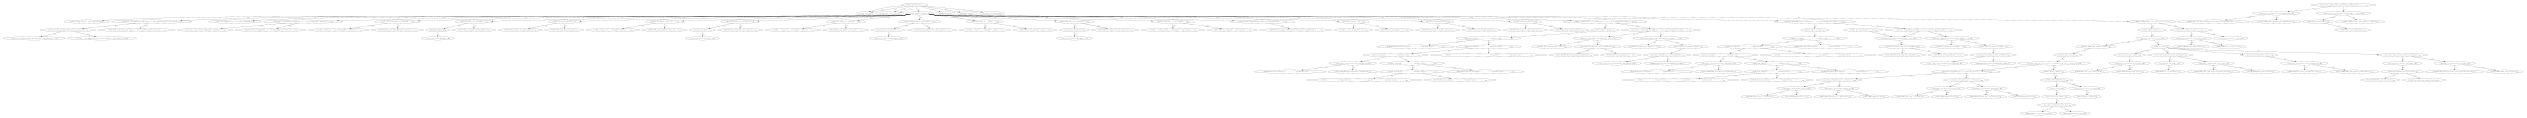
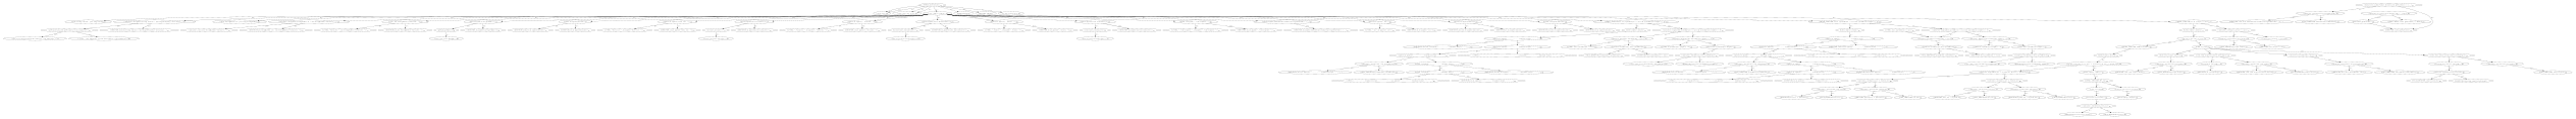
  digraph {
    fontname="IBM Plex Mono"
    node [fontname="IBM Plex Mono"]
    edge [fontname="IBM Plex Mono"]
    n1 [label=<(METHOD,endTestSuite)<SUB>143</SUB>>]
    n2 [label=<(PARAM,this)<SUB>143</SUB>>]
    n3 [label=<(PARAM,JUnitTest suite)<SUB>143</SUB>>]
    n4 [label=<(BLOCK,&lt;empty&gt;,&lt;empty&gt;)<SUB>143</SUB>>]
    n5 [label=<(MODIFIER,PUBLIC)>]
    n6 [label=<(MODIFIER,VIRTUAL)>]
    n7 [label=<(METHOD_RETURN,void)<SUB>143</SUB>>]
    n8 [label=<(LOCAL,String newLine: java.lang.String)<SUB>144</SUB>>]
    n9 [label=<(&lt;operator&gt;.assignment,String newLine = System.getProperty(&quot;line.separ...)<SUB>144</SUB>>]
    n10 [label=<(LOCAL,StringBuffer sb: java.lang.StringBuffer)<SUB>145</SUB>>]
    n11 [label=<(&lt;operator&gt;.assignment,StringBuffer sb = new StringBuffer(&quot;Testsuite: &quot;))<SUB>145</SUB>>]
    n12 [label=<(&lt;init&gt;,new StringBuffer(&quot;Testsuite: &quot;))<SUB>145</SUB>>]
    n13 [label=<(append,append(suite.getName()))<SUB>146</SUB>>]
    n14 [label=<(append,sb.append(newLine))<SUB>147</SUB>>]
    n15 [label=<(append,sb.append(&quot;Tests run: &quot;))<SUB>148</SUB>>]
    n16 [label=<(append,append(suite.runCount()))<SUB>149</SUB>>]
    n17 [label=<(append,sb.append(&quot;, Failures: &quot;))<SUB>150</SUB>>]
    n18 [label=<(append,append(suite.failureCount()))<SUB>151</SUB>>]
    n19 [label=<(append,sb.append(&quot;, Errors: &quot;))<SUB>152</SUB>>]
    n20 [label=<(append,append(suite.errorCount()))<SUB>153</SUB>>]
    n21 [label=<(append,sb.append(&quot;, Time elapsed: &quot;))<SUB>154</SUB>>]
    n22 [label=<(append,append(numberFormat.format(suite.getRunTime() /...)<SUB>155</SUB>>]
    n23 [label=<(append,sb.append(&quot; sec&quot;))<SUB>156</SUB>>]
    n24 [label=<(append,sb.append(newLine))<SUB>157</SUB>>]
    n25 [label=<(append,sb.append(newLine))<SUB>158</SUB>>]
    n26 [label=<(CONTROL_STRUCTURE,IF,if (systemOutput != null &amp;&amp; systemOutput.length() &gt; 0))<SUB>161</SUB>>]
    n27 [label=<(CONTROL_STRUCTURE,IF,if (systemError != null &amp;&amp; systemError.length() &gt; 0))<SUB>169</SUB>>]
    n28 [label=<(CONTROL_STRUCTURE,IF,if (output != null))<SUB>177</SUB>>]
    n29 [label=<(IDENTIFIER,newLine,String newLine = System.getProperty(&quot;line.separ...)<SUB>144</SUB>>]
    n30 [label=<(getProperty,System.getProperty(&quot;line.separator&quot;))<SUB>144</SUB>>]
    n31 [label=<(IDENTIFIER,sb,StringBuffer sb = new StringBuffer(&quot;Testsuite: &quot;))<SUB>145</SUB>>]
    n32 [label=<(&lt;operator&gt;.alloc,new StringBuffer(&quot;Testsuite: &quot;))<SUB>145</SUB>>]
    n33 [label=<(IDENTIFIER,sb,new StringBuffer(&quot;Testsuite: &quot;))<SUB>145</SUB>>]
    n34 [label=<(LITERAL,&quot;Testsuite: &quot;,new StringBuffer(&quot;Testsuite: &quot;))<SUB>145</SUB>>]
    n35 [label=<(IDENTIFIER,sb,append(suite.getName()))<SUB>146</SUB>>]
    n36 [label=<(getName,getName())<SUB>146</SUB>>]
    n37 [label=<(IDENTIFIER,sb,sb.append(newLine))<SUB>147</SUB>>]
    n38 [label=<(IDENTIFIER,newLine,sb.append(newLine))<SUB>147</SUB>>]
    n39 [label=<(IDENTIFIER,sb,sb.append(&quot;Tests run: &quot;))<SUB>148</SUB>>]
    n40 [label=<(LITERAL,&quot;Tests run: &quot;,sb.append(&quot;Tests run: &quot;))<SUB>148</SUB>>]
    n41 [label=<(IDENTIFIER,sb,append(suite.runCount()))<SUB>149</SUB>>]
    n42 [label=<(runCount,runCount())<SUB>149</SUB>>]
    n43 [label=<(IDENTIFIER,sb,sb.append(&quot;, Failures: &quot;))<SUB>150</SUB>>]
    n44 [label=<(LITERAL,&quot;, Failures: &quot;,sb.append(&quot;, Failures: &quot;))<SUB>150</SUB>>]
    n45 [label=<(IDENTIFIER,sb,append(suite.failureCount()))<SUB>151</SUB>>]
    n46 [label=<(failureCount,failureCount())<SUB>151</SUB>>]
    n47 [label=<(IDENTIFIER,sb,sb.append(&quot;, Errors: &quot;))<SUB>152</SUB>>]
    n48 [label=<(LITERAL,&quot;, Errors: &quot;,sb.append(&quot;, Errors: &quot;))<SUB>152</SUB>>]
    n49 [label=<(IDENTIFIER,sb,append(suite.errorCount()))<SUB>153</SUB>>]
    n50 [label=<(errorCount,errorCount())<SUB>153</SUB>>]
    n51 [label=<(IDENTIFIER,sb,sb.append(&quot;, Time elapsed: &quot;))<SUB>154</SUB>>]
    n52 [label=<(LITERAL,&quot;, Time elapsed: &quot;,sb.append(&quot;, Time elapsed: &quot;))<SUB>154</SUB>>]
    n53 [label=<(IDENTIFIER,sb,append(numberFormat.format(suite.getRunTime() /...)<SUB>155</SUB>>]
    n54 [label=<(IDENTIFIER,sb,sb.append(&quot; sec&quot;))<SUB>156</SUB>>]
    n55 [label=<(LITERAL,&quot; sec&quot;,sb.append(&quot; sec&quot;))<SUB>156</SUB>>]
    n56 [label=<(IDENTIFIER,sb,sb.append(newLine))<SUB>157</SUB>>]
    n57 [label=<(IDENTIFIER,newLine,sb.append(newLine))<SUB>157</SUB>>]
    n58 [label=<(IDENTIFIER,sb,sb.append(newLine))<SUB>158</SUB>>]
    n59 [label=<(IDENTIFIER,newLine,sb.append(newLine))<SUB>158</SUB>>]
    n60 [label=<(&lt;operator&gt;.logicalAnd,systemOutput != null &amp;&amp; systemOutput.length() &gt; 0)<SUB>161</SUB>>]
    n61 [label=<(BLOCK,&lt;empty&gt;,&lt;empty&gt;)<SUB>161</SUB>>]
    n62 [label=<(&lt;operator&gt;.logicalAnd,systemError != null &amp;&amp; systemError.length() &gt; 0)<SUB>169</SUB>>]
    n63 [label=<(BLOCK,&lt;empty&gt;,&lt;empty&gt;)<SUB>169</SUB>>]
    n64 [label=<(&lt;operator&gt;.notEquals,output != null)<SUB>177</SUB>>]
    n65 [label=<(BLOCK,&lt;empty&gt;,&lt;empty&gt;)<SUB>177</SUB>>]
    n66 [label=<(IDENTIFIER,System,System.getProperty(&quot;line.separator&quot;))<SUB>144</SUB>>]
    n67 [label=<(LITERAL,&quot;line.separator&quot;,System.getProperty(&quot;line.separator&quot;))<SUB>144</SUB>>]
    n68 [label=<(IDENTIFIER,suite,getName())<SUB>146</SUB>>]
    n69 [label=<(IDENTIFIER,suite,runCount())<SUB>149</SUB>>]
    n70 [label=<(IDENTIFIER,suite,failureCount())<SUB>151</SUB>>]
    n71 [label=<(IDENTIFIER,suite,errorCount())<SUB>153</SUB>>]
    n72 [label=<(format,this.numberFormat.format(suite.getRunTime() / 1...)<SUB>155</SUB>>]
    n73 [label=<(&lt;operator&gt;.fieldAccess,this.numberFormat)<SUB>155</SUB>>]
    n74 [label=<(&lt;operator&gt;.division,suite.getRunTime() / 1000.0)<SUB>155</SUB>>]
    n75 [label=<(IDENTIFIER,this,this.numberFormat.format(suite.getRunTime() / 1...)>]
    n76 [label=<(FIELD_IDENTIFIER,numberFormat,numberFormat)<SUB>155</SUB>>]
    n77 [label=<(getRunTime,getRunTime())<SUB>155</SUB>>]
    n78 [label=<(LITERAL,1000.0,suite.getRunTime() / 1000.0)<SUB>155</SUB>>]
    n79 [label=<(IDENTIFIER,suite,getRunTime())<SUB>155</SUB>>]
    n80 [label=<(&lt;operator&gt;.notEquals,systemOutput != null)<SUB>161</SUB>>]
    n81 [label=<(&lt;operator&gt;.greaterThan,systemOutput.length() &gt; 0)<SUB>161</SUB>>]
    n82 [label=<(append,sb.append(&quot;------------- Standard Output ------...)<SUB>162</SUB>>]
    n83 [label=<(&lt;operator&gt;.fieldAccess,this.systemOutput)<SUB>161</SUB>>]
    n84 [label=<(LITERAL,null,systemOutput != null)<SUB>161</SUB>>]
    n85 [label=<(length,this.systemOutput.length())<SUB>161</SUB>>]
    n86 [label=<(LITERAL,0,systemOutput.length() &gt; 0)<SUB>161</SUB>>]
    n87 [label=<(IDENTIFIER,this,systemOutput != null)>]
    n88 [label=<(FIELD_IDENTIFIER,systemOutput,systemOutput)<SUB>161</SUB>>]
    n89 [label=<(&lt;operator&gt;.fieldAccess,this.systemOutput)<SUB>161</SUB>>]
    n90 [label=<(IDENTIFIER,this,this.systemOutput.length())>]
    n91 [label=<(FIELD_IDENTIFIER,systemOutput,systemOutput)<SUB>161</SUB>>]
    n92 [label=<(append,sb.append(&quot;------------- Standard Output ------...)<SUB>162</SUB>>]
    n93 [label=<(IDENTIFIER,newLine,sb.append(&quot;------------- Standard Output ------...)<SUB>166</SUB>>]
    n94 [label=<(append,sb.append(&quot;------------- Standard Output ------...)<SUB>162</SUB>>]
    n95 [label=<(LITERAL,&quot;------------- ---------------- ---------------&quot;,sb.append(&quot;------------- Standard Output ------...)<SUB>165</SUB>>]
    n96 [label=<(append,sb.append(&quot;------------- Standard Output ------...)<SUB>162</SUB>>]
    n97 [label=<(&lt;operator&gt;.fieldAccess,this.systemOutput)<SUB>164</SUB>>]
    n98 [label=<(append,sb.append(&quot;------------- Standard Output ------...)<SUB>162</SUB>>]
    n99 [label=<(IDENTIFIER,newLine,sb.append(&quot;------------- Standard Output ------...)<SUB>163</SUB>>]
    n100 [label=<(IDENTIFIER,this,sb.append(&quot;------------- Standard Output ------...)>]
    n101 [label=<(FIELD_IDENTIFIER,systemOutput,systemOutput)<SUB>164</SUB>>]
    n102 [label=<(IDENTIFIER,sb,sb.append(&quot;------------- Standard Output ------...)<SUB>162</SUB>>]
    n103 [label=<(LITERAL,&quot;------------- Standard Output ---------------&quot;,sb.append(&quot;------------- Standard Output ------...)<SUB>162</SUB>>]
    n104 [label=<(&lt;operator&gt;.notEquals,systemError != null)<SUB>169</SUB>>]
    n105 [label=<(&lt;operator&gt;.greaterThan,systemError.length() &gt; 0)<SUB>169</SUB>>]
    n106 [label=<(append,sb.append(&quot;------------- Standard Error -------...)<SUB>170</SUB>>]
    n107 [label=<(&lt;operator&gt;.fieldAccess,this.systemError)<SUB>169</SUB>>]
    n108 [label=<(length,this.systemError.length())<SUB>169</SUB>>]
    n109 [label=<(LITERAL,0,systemError.length() &gt; 0)<SUB>169</SUB>>]
    n110 [label=<(IDENTIFIER,this,systemError != null)>]
    n111 [label=<(FIELD_IDENTIFIER,systemError,systemError)<SUB>169</SUB>>]
    n112 [label=<(LITERAL,null,systemError != null)<SUB>169</SUB>>]
    n113 [label=<(&lt;operator&gt;.fieldAccess,this.systemError)<SUB>169</SUB>>]
    n114 [label=<(IDENTIFIER,this,this.systemError.length())>]
    n115 [label=<(FIELD_IDENTIFIER,systemError,systemError)<SUB>169</SUB>>]
    n116 [label=<(append,sb.append(&quot;------------- Standard Error -------...)<SUB>170</SUB>>]
    n117 [label=<(IDENTIFIER,newLine,sb.append(&quot;------------- Standard Error -------...)<SUB>174</SUB>>]
    n118 [label=<(append,sb.append(&quot;------------- Standard Error -------...)<SUB>170</SUB>>]
    n119 [label=<(LITERAL,&quot;------------- ---------------- ---------------&quot;,sb.append(&quot;------------- Standard Error -------...)<SUB>173</SUB>>]
    n120 [label=<(append,sb.append(&quot;------------- Standard Error -------...)<SUB>170</SUB>>]
    n121 [label=<(&lt;operator&gt;.fieldAccess,this.systemError)<SUB>172</SUB>>]
    n122 [label=<(append,sb.append(&quot;------------- Standard Error -------...)<SUB>170</SUB>>]
    n123 [label=<(IDENTIFIER,newLine,sb.append(&quot;------------- Standard Error -------...)<SUB>171</SUB>>]
    n124 [label=<(IDENTIFIER,this,sb.append(&quot;------------- Standard Error -------...)>]
    n125 [label=<(FIELD_IDENTIFIER,systemError,systemError)<SUB>172</SUB>>]
    n126 [label=<(IDENTIFIER,sb,sb.append(&quot;------------- Standard Error -------...)<SUB>170</SUB>>]
    n127 [label=<(LITERAL,&quot;------------- Standard Error -----------------&quot;,sb.append(&quot;------------- Standard Error -------...)<SUB>170</SUB>>]
    n128 [label=<(&lt;operator&gt;.fieldAccess,this.output)<SUB>177</SUB>>]
    n129 [label=<(LITERAL,null,output != null)<SUB>177</SUB>>]
    n130 [label=<(CONTROL_STRUCTURE,TRY,try)<SUB>178</SUB>>]
    n131 [label=<(IDENTIFIER,this,output != null)>]
    n132 [label=<(FIELD_IDENTIFIER,output,output)<SUB>177</SUB>>]
    n133 [label=<(BLOCK,try,try)<SUB>178</SUB>>]
    n134 [label=<(CONTROL_STRUCTURE,FINALLY,finally)<SUB>983</SUB>>]
    n135 [label=<(write,this.output.write(sb.toString()))<SUB>179</SUB>>]
    n136 [label=<(close,this.resultWriter.close())<SUB>180</SUB>>]
    n137 [label=<(write,this.output.write(results.toString()))<SUB>181</SUB>>]
    n138 [label=<(flush,this.output.flush())<SUB>182</SUB>>]
    n139 [label=<(BLOCK,finally,finally)<SUB>183</SUB>>]
    n140 [label=<(&lt;operator&gt;.fieldAccess,this.output)<SUB>179</SUB>>]
    n141 [label=<(toString,sb.toString())<SUB>179</SUB>>]
    n142 [label=<(&lt;operator&gt;.fieldAccess,this.resultWriter)<SUB>180</SUB>>]
    n143 [label=<(&lt;operator&gt;.fieldAccess,this.output)<SUB>181</SUB>>]
    n144 [label=<(toString,this.results.toString())<SUB>181</SUB>>]
    n145 [label=<(&lt;operator&gt;.fieldAccess,this.output)<SUB>182</SUB>>]
    n146 [label=<(IDENTIFIER,this,this.output.write(sb.toString()))>]
    n147 [label=<(FIELD_IDENTIFIER,output,output)<SUB>179</SUB>>]
    n148 [label=<(IDENTIFIER,sb,sb.toString())<SUB>179</SUB>>]
    n149 [label=<(IDENTIFIER,this,this.resultWriter.close())>]
    n150 [label=<(FIELD_IDENTIFIER,resultWriter,resultWriter)<SUB>180</SUB>>]
-   n151 [label=<(IDENTIFIER,this,this.output.write(results.toString()))>]
    n152 [label=<(FIELD_IDENTIFIER,output,output)<SUB>181</SUB>>]
    n153 [label=<(&lt;operator&gt;.fieldAccess,this.results)<SUB>181</SUB>>]
    n154 [label=<(IDENTIFIER,this,this.results.toString())>]
    n155 [label=<(FIELD_IDENTIFIER,results,results)<SUB>181</SUB>>]
    n156 [label=<(IDENTIFIER,this,this.output.flush())>]
    n157 [label=<(FIELD_IDENTIFIER,output,output)<SUB>182</SUB>>]
    n158 [label=<(CONTROL_STRUCTURE,IF,if (out != System.out &amp;&amp; out != System.err))<SUB>184</SUB>>]
    n159 [label=<(&lt;operator&gt;.logicalAnd,out != System.out &amp;&amp; out != System.err)<SUB>184</SUB>>]
    n160 [label=<(BLOCK,&lt;empty&gt;,&lt;empty&gt;)<SUB>184</SUB>>]
    n161 [label=<(&lt;operator&gt;.notEquals,out != System.out)<SUB>184</SUB>>]
    n162 [label=<(&lt;operator&gt;.notEquals,out != System.err)<SUB>184</SUB>>]
    n163 [label=<(CONTROL_STRUCTURE,TRY,try)<SUB>185</SUB>>]
    n164 [label=<(&lt;operator&gt;.fieldAccess,this.out)<SUB>184</SUB>>]
    n165 [label=<(&lt;operator&gt;.fieldAccess,System.out)<SUB>184</SUB>>]
    n166 [label=<(&lt;operator&gt;.fieldAccess,this.out)<SUB>184</SUB>>]
    n167 [label=<(&lt;operator&gt;.fieldAccess,System.err)<SUB>184</SUB>>]
    n168 [label=<(IDENTIFIER,this,out != System.out)>]
    n169 [label=<(FIELD_IDENTIFIER,out,out)<SUB>184</SUB>>]
    n170 [label=<(IDENTIFIER,System,out != System.out)<SUB>184</SUB>>]
    n171 [label=<(FIELD_IDENTIFIER,out,out)<SUB>184</SUB>>]
    n172 [label=<(IDENTIFIER,this,out != System.err)>]
    n173 [label=<(FIELD_IDENTIFIER,out,out)<SUB>184</SUB>>]
    n174 [label=<(IDENTIFIER,System,out != System.err)<SUB>184</SUB>>]
    n175 [label=<(FIELD_IDENTIFIER,err,err)<SUB>184</SUB>>]
    n176 [label=<(BLOCK,try,try)<SUB>185</SUB>>]
    n177 [label=<(CONTROL_STRUCTURE,CATCH,catch)<SUB>187</SUB>>]
    n178 [label=<(close,this.out.close())<SUB>146</SUB>>]
    n179 [label=<(BLOCK,&lt;empty&gt;,&lt;empty&gt;)<SUB>187</SUB>>]
    n180 [label=<(&lt;operator&gt;.fieldAccess,this.out)<SUB>186</SUB>>]
    n181 [label=<(IDENTIFIER,this,this.out.close())>]
    n182 [label=<(FIELD_IDENTIFIER,out,out)<SUB>186</SUB>>]
    n1 -> n2 [label="AST: "]
    n1 -> n2 [label="DDG: "]
    n1 -> n3 [label="AST: "]
    n1 -> n3 [label="DDG: "]
    n1 -> n4 [label="AST: "]
    n1 -> n5 [label="AST: "]
    n1 -> n6 [label="AST: "]
    n1 -> n7 [label="AST: "]
    n4 -> n8 [label="AST: "]
    n4 -> n9 [label="AST: "]
    n4 -> n10 [label="AST: "]
    n4 -> n11 [label="AST: "]
    n4 -> n12 [label="AST: "]
    n4 -> n13 [label="AST: "]
    n4 -> n14 [label="AST: "]
    n4 -> n15 [label="AST: "]
    n4 -> n16 [label="AST: "]
    n4 -> n17 [label="AST: "]
    n4 -> n18 [label="AST: "]
    n4 -> n19 [label="AST: "]
    n4 -> n20 [label="AST: "]
    n4 -> n21 [label="AST: "]
    n4 -> n22 [label="AST: "]
    n4 -> n23 [label="AST: "]
    n4 -> n24 [label="AST: "]
    n4 -> n25 [label="AST: "]
    n4 -> n26 [label="AST: "]
    n4 -> n27 [label="AST: "]
    n4 -> n28 [label="AST: "]
    n9 -> n29 [label="AST: "]
    n9 -> n30 [label="AST: "]
    n11 -> n31 [label="AST: "]
    n11 -> n32 [label="AST: "]
    n12 -> n33 [label="AST: "]
    n12 -> n34 [label="AST: "]
    n13 -> n35 [label="AST: "]
    n13 -> n36 [label="AST: "]
    n14 -> n37 [label="AST: "]
    n14 -> n38 [label="AST: "]
    n15 -> n39 [label="AST: "]
    n15 -> n40 [label="AST: "]
    n16 -> n41 [label="AST: "]
    n16 -> n42 [label="AST: "]
    n17 -> n43 [label="AST: "]
    n17 -> n44 [label="AST: "]
    n18 -> n45 [label="AST: "]
    n18 -> n46 [label="AST: "]
    n19 -> n47 [label="AST: "]
    n19 -> n48 [label="AST: "]
    n20 -> n49 [label="AST: "]
    n20 -> n50 [label="AST: "]
    n21 -> n51 [label="AST: "]
    n21 -> n52 [label="AST: "]
    n22 -> n53 [label="AST: "]
    n23 -> n54 [label="AST: "]
    n23 -> n55 [label="AST: "]
    n24 -> n56 [label="AST: "]
    n24 -> n57 [label="AST: "]
    n25 -> n58 [label="AST: "]
    n25 -> n59 [label="AST: "]
    n26 -> n60 [label="AST: "]
    n26 -> n61 [label="AST: "]
    n27 -> n62 [label="AST: "]
    n27 -> n63 [label="AST: "]
    n28 -> n64 [label="AST: "]
    n28 -> n65 [label="AST: "]
    n30 -> n66 [label="AST: "]
    n30 -> n67 [label="AST: "]
    n36 -> n68 [label="AST: "]
    n42 -> n69 [label="AST: "]
    n46 -> n70 [label="AST: "]
    n50 -> n71 [label="AST: "]
    n60 -> n80 [label="AST: "]
    n60 -> n81 [label="AST: "]
    n61 -> n82 [label="AST: "]
    n62 -> n104 [label="AST: "]
    n62 -> n105 [label="AST: "]
    n63 -> n106 [label="AST: "]
    n64 -> n128 [label="AST: "]
    n64 -> n129 [label="AST: "]
    n65 -> n130 [label="AST: "]
    n72 -> n73 [label="AST: "]
-   n72 -> n74 [label="AST: "]
+   n72 -> n79 [label="AST: "]
    n73 -> n75 [label="AST: "]
    n73 -> n76 [label="AST: "]
    n74 -> n77 [label="AST: "]
    n74 -> n78 [label="AST: "]
    n77 -> n79 [label="AST: "]
    n80 -> n83 [label="AST: "]
    n80 -> n84 [label="AST: "]
    n81 -> n85 [label="AST: "]
    n81 -> n86 [label="AST: "]
    n82 -> n92 [label="AST: "]
    n82 -> n93 [label="AST: "]
    n83 -> n87 [label="AST: "]
    n83 -> n88 [label="AST: "]
    n85 -> n89 [label="AST: "]
    n89 -> n90 [label="AST: "]
    n89 -> n91 [label="AST: "]
    n92 -> n94 [label="AST: "]
    n92 -> n95 [label="AST: "]
    n94 -> n96 [label="AST: "]
    n94 -> n97 [label="AST: "]
    n96 -> n98 [label="AST: "]
    n96 -> n99 [label="AST: "]
    n97 -> n100 [label="AST: "]
    n97 -> n101 [label="AST: "]
    n98 -> n102 [label="AST: "]
    n98 -> n103 [label="AST: "]
    n104 -> n107 [label="AST: "]
    n105 -> n108 [label="AST: "]
    n105 -> n109 [label="AST: "]
    n106 -> n116 [label="AST: "]
    n106 -> n117 [label="AST: "]
    n107 -> n110 [label="AST: "]
    n107 -> n111 [label="AST: "]
    n108 -> n113 [label="AST: "]
    n112 -> n104 [label="AST: "]
    n113 -> n114 [label="AST: "]
    n113 -> n115 [label="AST: "]
    n116 -> n118 [label="AST: "]
    n116 -> n119 [label="AST: "]
    n118 -> n120 [label="AST: "]
    n118 -> n121 [label="AST: "]
    n120 -> n122 [label="AST: "]
    n120 -> n123 [label="AST: "]
    n121 -> n124 [label="AST: "]
    n121 -> n125 [label="AST: "]
    n122 -> n126 [label="AST: "]
    n122 -> n127 [label="AST: "]
    n128 -> n131 [label="AST: "]
    n128 -> n132 [label="AST: "]
    n130 -> n133 [label="AST: "]
    n130 -> n134 [label="AST: "]
    n133 -> n135 [label="AST: "]
    n133 -> n136 [label="AST: "]
    n133 -> n137 [label="AST: "]
    n133 -> n138 [label="AST: "]
    n134 -> n139 [label="AST: "]
    n135 -> n140 [label="AST: "]
    n135 -> n141 [label="AST: "]
    n136 -> n142 [label="AST: "]
    n137 -> n143 [label="AST: "]
    n137 -> n144 [label="AST: "]
    n138 -> n145 [label="AST: "]
    n139 -> n158 [label="AST: "]
    n140 -> n146 [label="AST: "]
    n140 -> n147 [label="AST: "]
    n141 -> n148 [label="AST: "]
    n142 -> n149 [label="AST: "]
    n142 -> n150 [label="AST: "]
-   n143 -> n151 [label="AST: "]
    n143 -> n152 [label="AST: "]
    n144 -> n153 [label="AST: "]
    n145 -> n156 [label="AST: "]
    n145 -> n157 [label="AST: "]
    n153 -> n154 [label="AST: "]
    n153 -> n155 [label="AST: "]
    n158 -> n159 [label="AST: "]
    n158 -> n160 [label="AST: "]
    n159 -> n161 [label="AST: "]
    n159 -> n162 [label="AST: "]
    n160 -> n163 [label="AST: "]
    n161 -> n164 [label="AST: "]
    n161 -> n165 [label="AST: "]
    n162 -> n166 [label="AST: "]
    n162 -> n167 [label="AST: "]
    n163 -> n176 [label="AST: "]
    n163 -> n177 [label="AST: "]
    n164 -> n168 [label="AST: "]
    n164 -> n169 [label="AST: "]
    n165 -> n170 [label="AST: "]
    n165 -> n171 [label="AST: "]
    n166 -> n172 [label="AST: "]
    n166 -> n173 [label="AST: "]
    n167 -> n174 [label="AST: "]
    n167 -> n175 [label="AST: "]
    n176 -> n178 [label="AST: "]
    n177 -> n179 [label="AST: "]
    n178 -> n180 [label="AST: "]
    n180 -> n181 [label="AST: "]
    n180 -> n182 [label="AST: "]
  }
